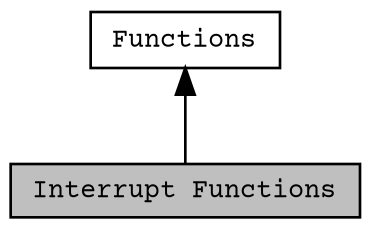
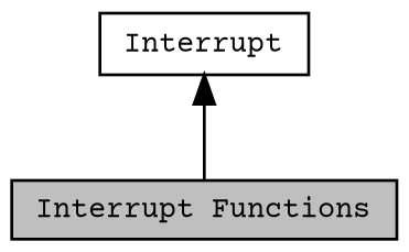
  digraph {
    rankdir=TB
    fontname="Courier Prime"
    node [color=black fontname="Courier Prime" fontsize=10 shape=record style=filled]
    n1 [fillcolor=grey75 fontcolor=black height=0.2 label="Interrupt Functions" width=0.4]
-   n2 [fillcolor=white height=0.2 label=Functions width=0.4]
+   n2 [fillcolor=white height=0.2 label=Interrupt width=0.4]
    n2 -> n1 [dir=back fontname="Courier Prime" fontsize=10 labelfontname=Helvetica labelfontsize=10 shape=plaintext style=solid]
  }
